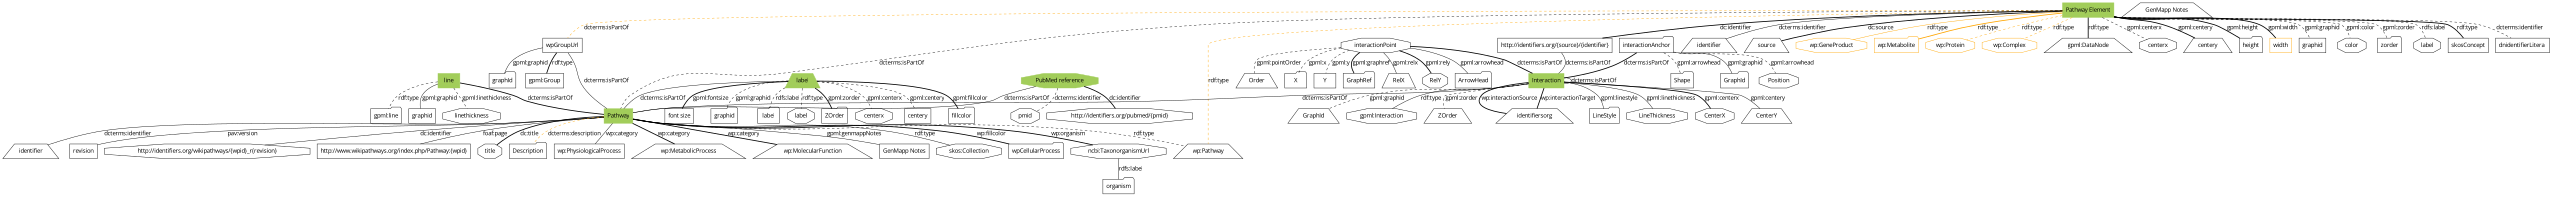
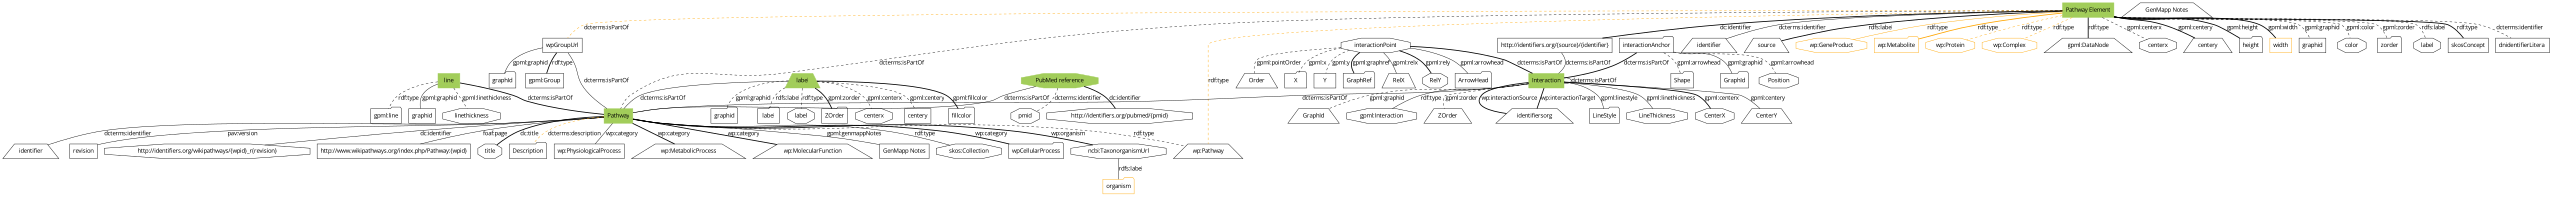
  graph {
    fontname="Open Sans"
    node [fontname="Open Sans" shape=octagon]
    edge [fontname="Open Sans" style=dashed]
    n1 [label="skos:Collection"]
    n2 [color=darkolivegreen3 label=Pathway shape=box style=filled]
    n3 [label=identifier shape=trapezium]
    n4 [label=revision shape=box]
    n5 [label="http://identifiers.org/wikipathways/{wpid}_r{revision}"]
    n6 [label="http://www.wikipathways.org/index.php/Pathway:{wpid}" shape=box]
    n7 [label=title]
    n8 [label=Description shape=folder]
    n9 [label="wp:PhysiologicalProcess" shape=box]
    n10 [label="wp:MetabolicProcess" shape=trapezium]
    n11 [label="wp:MolecularFunction" shape=trapezium]
    n12 [label="GenMapp Notes" shape=box]
    n13 [label="wp:Pathway" shape=trapezium]
    wpCellularProcess [shape=folder]
    n15 [color=darkolivegreen3 label="Pathway Element" shape=box style=filled]
    wpGroupUrl [shape=box]
    n17 [label="http://identifiers.org/{source}/{identifier}" shape=box]
    n18 [label=identifier shape=trapezium]
    n19 [label=source shape=trapezium]
    n20 [color=orange label="wp:GeneProduct"]
    n21 [color=orange label="wp:Metabolite" shape=folder]
    n22 [color=orange label="wp:Protein"]
    n23 [color=orange label="wp:Complex"]
    n24 [label="gpml:DataNode" shape=trapezium]
    n25 [label=centerx]
    n26 [label=centery shape=trapezium]
    n27 [label=height shape=folder]
    n28 [color=orange label=width shape=box]
    n29 [label=graphid shape=box]
    n30 [label=color]
    n31 [label=zorder shape=folder]
    n32 [label=label]
    skosConcept [shape=box]
    dnidentifierLiteral [shape=box]
    n35 [label="GenMapp Notes" shape=trapezium]
    n36 [color=darkolivegreen3 label=line shape=box style=filled]
    n37 [label="gpml:line" shape=folder]
    n38 [label=graphid shape=box]
    n39 [label=linethickness]
    n40 [color=darkolivegreen3 label=label shape=trapezium style=filled]
    n41 [label=graphid shape=folder]
    n42 [label=label shape=folder]
    n43 [label=label]
    n44 [label=ZOrder shape=folder]
    n45 [label=centerx]
    n46 [label=centery shape=box]
    n47 [label=fillcolor shape=folder]
-   n48 [label="font size" shape=box]
    n49 [color=darkolivegreen3 label="PubMed reference" style=filled]
    n50 [label=pmid]
    n51 [label="http://identifiers.org/pubmed/{pmid}"]
    n52 [label="ncbi:TaxonorganismUrl"]
-   n53 [label=organism shape=folder]
+   n53 [label=organism shape=folder color=orange]
    n54 [color=darkolivegreen3 label=Interaction shape=box style=filled]
    n55 [label=GraphId shape=trapezium]
    n56 [label="gpml:Interaction"]
    n57 [label=ZOrder shape=trapezium]
    n58 [label=LineStyle shape=folder]
    n59 [label=LineThickness]
    n60 [label=CenterX]
    n61 [label=CenterY shape=trapezium]
    interactionPoint
    n63 [label=Order shape=trapezium]
    n64 [label=X shape=folder]
    n65 [label=Y shape=box]
    n66 [label=GraphRef shape=folder]
    n67 [label=RelX shape=trapezium]
    n68 [label=RelY]
    n69 [label=ArrowHead shape=folder]
    interactionAnchor [shape=folder]
    n71 [label=Position]
    n72 [label=Shape shape=folder]
    n73 [label=GraphId shape=folder]
    n74 [label="gpml:Group" shape=box]
    n75 [label=graphId shape=folder]
    identifiersorg [shape=trapezium]
    subgraph sub_1 {
      color=blue
      style=filled
      n1
      n2
      n3
      n4
      n5
      n6
      n7
      n8
      n9
      n10
      n11
      n12
      n13
      wpCellularProcess
    }
    subgraph sub_2 {
      n2
      n13
      n15
      wpGroupUrl
      n17
      n18
      n19
      n20
      n21
      n22
      n23
      n24
      n25
      n26
      n27
      n28
      n29
      n30
      n31
      n32
      skosConcept
      dnidentifierLiteral
      n35
    }
    subgraph sub_3 {
      n36
      n37
      n38
      n39
    }
    subgraph sub_4 {
      n40
      n41
      n42
      n43
      n44
      n45
      n46
      n47
-     n48
    }
    subgraph sub_5 {
      n49
      n50
      n51
    }
    subgraph sub_6 {
      n2
      n52
      n53
    }
    subgraph sub_7 {
      n54
      n55
      n56
      n57
      n58
      n59
      n60
      n61
      interactionPoint
      n63
      n64
      n65
      n66
      n67
      n68
      n69
      interactionAnchor
      n71
      n72
      n73
    }
    n2 -- n1 [label="rdf:type" style=solid]
    n2 -- n3 [label="dcterms:identifier" style=solid]
    n2 -- n4 [label="pav:version" style=solid]
    n2 -- n5 [label="dc:identifier" style=solid]
    n2 -- n6 [label="foaf:page" style=solid]
    n2 -- n7 [label="dc:title" style=bold]
    n2 -- n8 [color=orange label="dcterms:description"]
    n2 -- n9 [label="wp:category" style=solid]
    n2 -- n10 [label="wp:category" style=bold]
    n2 -- n11 [label="wp:category" style=bold]
    n2 -- n12 [label="gpml:genmappNotes" style=solid]
    n2 -- n13 [label="rdf:type"]
-   n2 -- wpCellularProcess [label="wp:fillcolor" style=bold]
+   n2 -- wpCellularProcess [label="wp:category" style=bold]
    n2 -- n52 [label="wp:organism" style=bold]
    n15 -- n2 [label="dcterms:isPartOf"]
    n15 -- n13 [color=orange label="rdf:type"]
    n15 -- wpGroupUrl [color=orange label="dcterms:isPartOf"]
    n15 -- n17 [label="dc:identifier" style=bold]
    n15 -- n18 [label="dcterms:identifier" style=solid]
-   n15 -- n19 [label="dc:source" style=bold]
+   n15 -- n19 [label="rdfs:label" style=bold]
    n15 -- n20 [color=orange label="rdf:type" style=solid]
    n15 -- n21 [color=orange label="rdf:type" style=bold]
    n15 -- n22 [color=orange label="rdf:type"]
    n15 -- n23 [color=orange label="rdf:type"]
    n15 -- n24 [label="rdf:type" style=bold]
    n15 -- n25 [label="gpml:centerx"]
    n15 -- n26 [label="gpml:centery" style=bold]
    n15 -- n27 [label="gpml:height" style=bold]
    n15 -- n28 [label="gpml:width" style=bold]
    n15 -- n29 [label="gpml:graphid"]
    n15 -- n30 [label="gpml:color"]
    n15 -- n31 [label="gpml:zorder"]
    n15 -- n32 [label="rdfs:label"]
    n15 -- skosConcept [label="rdf:type" style=bold]
    n15 -- dnidentifierLiteral [label="dcterms:identifier"]
    wpGroupUrl -- n2 [label="dcterms:isPartOf" style=solid]
    wpGroupUrl -- n74 [label="rdf:type" style=bold]
    wpGroupUrl -- n75 [label="gpml:graphid" style=solid]
    n17 -- n54 [label="dcterms:isPartOf" style=solid]
    n36 -- n2 [label="dcterms:isPartOf" style=bold]
    n36 -- n37 [label="rdf:type"]
    n36 -- n38 [label="gpml:graphid" style=solid]
    n36 -- n39 [label="gpml:linethickness"]
    n40 -- n2 [label="dcterms:isPartOf" style=solid]
    n40 -- n41 [label="gpml:graphid"]
    n40 -- n42 [label="rdfs:label"]
    n40 -- n43 [label="rdf:type"]
    n40 -- n44 [label="gpml:zorder" style=bold]
    n40 -- n45 [label="gpml:centerx"]
    n40 -- n46 [label="gpml:centery"]
    n40 -- n47 [label="gpml:fillcolor" style=bold]
-   n40 -- n48 [label="gpml:fontsize" style=bold]
    n49 -- n2 [label="dcterms:isPartOf" style=solid]
    n49 -- n50 [label="dcterms:identifier"]
    n49 -- n51 [label="dc:identifier" style=bold]
    n52 -- n53 [label="rdfs:label" style=solid]
    n54 -- n2 [label="dcterms:isPartOf" style=solid]
    n54 -- n54 [label="dcterms:isPartOf" style=solid]
    n54 -- n55 [label="gpml:graphid"]
    n54 -- n56 [label="rdf:type" style=solid]
    n54 -- n57 [label="gpml:zorder"]
    n54 -- n58 [label="gpml:linestyle" style=solid]
    n54 -- n59 [label="gpml:linethickness" style=solid]
    n54 -- n60 [label="gpml:centerx" style=bold]
    n54 -- n61 [label="gpml:centery" style=solid]
    n54 -- identifiersorg [label="wp:interactionSource" style=bold]
    n54 -- identifiersorg [label="wp:interactionTarget" style=bold]
    interactionPoint -- n54 [label="dcterms:isPartOf" style=bold]
    interactionPoint -- n63 [label="gpml:pointOrder"]
    interactionPoint -- n64 [label="gpml:x"]
    interactionPoint -- n65 [label="gpml:y"]
    interactionPoint -- n66 [label="gpml:graphref" style=bold]
    interactionPoint -- n67 [label="gpml:relx" style=solid]
    interactionPoint -- n68 [label="gpml:rely" style=bold]
    interactionPoint -- n69 [label="gpml:arrowhead" style=solid]
    interactionAnchor -- n54 [label="dcterms:isPartOf" style=bold]
    interactionAnchor -- n71 [label="gpml:arrowhead"]
    interactionAnchor -- n72 [label="gpml:arrowhead"]
    interactionAnchor -- n73 [label="gpml:graphid" style=solid]
  }
